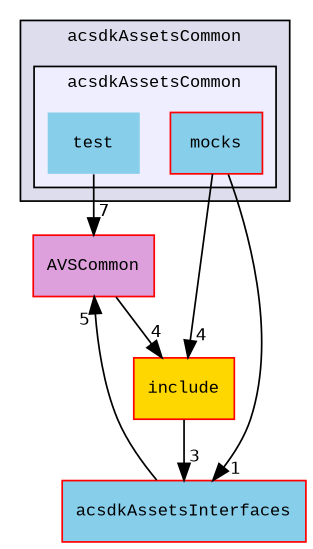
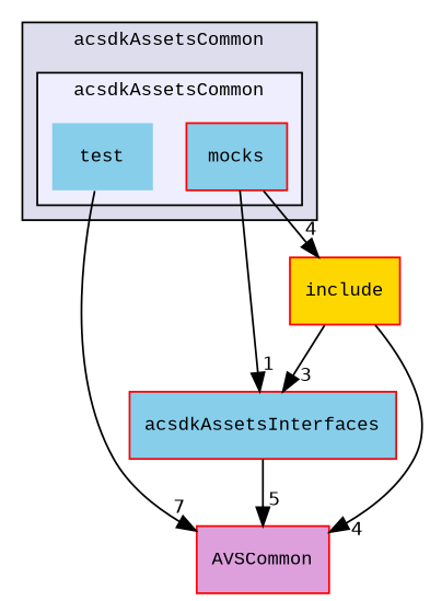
  digraph {
    compound=true
    fontname="Liberation Mono"
    node [fillcolor=skyblue fontname="Liberation Mono" fontsize=10 shape=box style=filled color=red]
    edge [fontname="Liberation Mono" headlabel=4 labeldistance=1.5 labelfontname=Helvetica labelfontsize=10]
    n1 [label=test shape=plaintext color=""]
    n2 [label=mocks]
    n3 [fillcolor=plum label=AVSCommon]
    n4 [label=acsdkAssetsInterfaces]
    n5 [fillcolor=gold label=include]
    subgraph cluster_1 {
      bgcolor="#ddddee"
      fontsize=10
      label=acsdkAssetsCommon
      pencolor=black
      subgraph cluster_2 {
        bgcolor="#eeeeff"
        fontsize=10
        label=acsdkAssetsCommon
        pencolor=black
        n1
        n2
      }
    }
    n1 -> n3 [headlabel=7]
    n2 -> n4 [headlabel=1]
    n2 -> n5
    n4 -> n3 [headlabel=5]
-   n3 -> n5
+   n5 -> n3
    n5 -> n4 [headlabel=3]
  }
